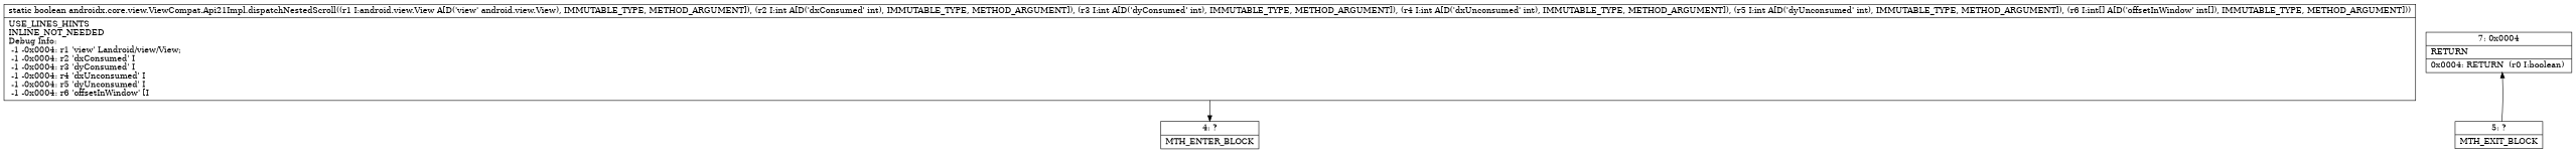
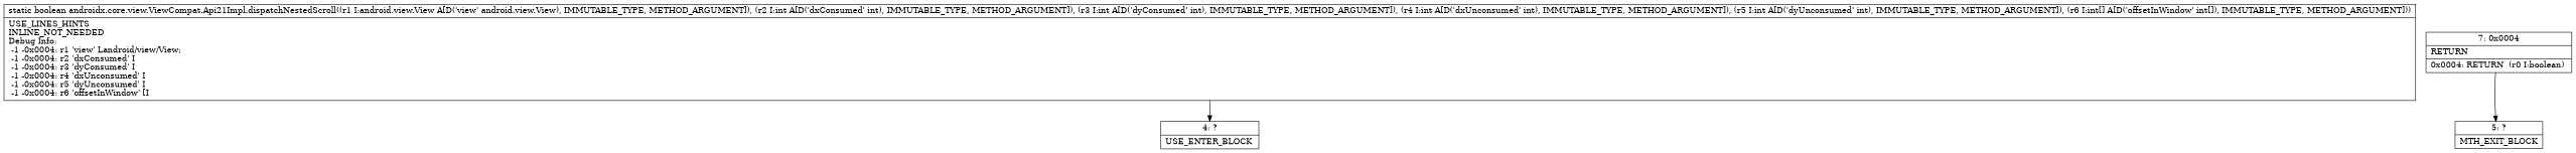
  digraph {
    node [shape=record]
-   n1 [label="{4\:\ ?|MTH_ENTER_BLOCK\l}"]
+   n1 [label="{4\:\ ?|USE_ENTER_BLOCK\l}"]
    n2 [label="{7\:\ 0x0004|RETURN\l|0x0004: RETURN  (r0 I:boolean) \l}"]
    n3 [label="{5\:\ ?|MTH_EXIT_BLOCK\l}"]
    n4 [label="{static boolean androidx.core.view.ViewCompat.Api21Impl.dispatchNestedScroll((r1 I:android.view.View A[D('view' android.view.View), IMMUTABLE_TYPE, METHOD_ARGUMENT]), (r2 I:int A[D('dxConsumed' int), IMMUTABLE_TYPE, METHOD_ARGUMENT]), (r3 I:int A[D('dyConsumed' int), IMMUTABLE_TYPE, METHOD_ARGUMENT]), (r4 I:int A[D('dxUnconsumed' int), IMMUTABLE_TYPE, METHOD_ARGUMENT]), (r5 I:int A[D('dyUnconsumed' int), IMMUTABLE_TYPE, METHOD_ARGUMENT]), (r6 I:int[] A[D('offsetInWindow' int[]), IMMUTABLE_TYPE, METHOD_ARGUMENT]))  | USE_LINES_HINTS\lINLINE_NOT_NEEDED\lDebug Info:\l  \-1 \-0x0004: r1 'view' Landroid\/view\/View;\l  \-1 \-0x0004: r2 'dxConsumed' I\l  \-1 \-0x0004: r3 'dyConsumed' I\l  \-1 \-0x0004: r4 'dxUnconsumed' I\l  \-1 \-0x0004: r5 'dyUnconsumed' I\l  \-1 \-0x0004: r6 'offsetInWindow' [I\l}"]
-   n3 -> n2
+   n2 -> n3
    n4 -> n1
  }
